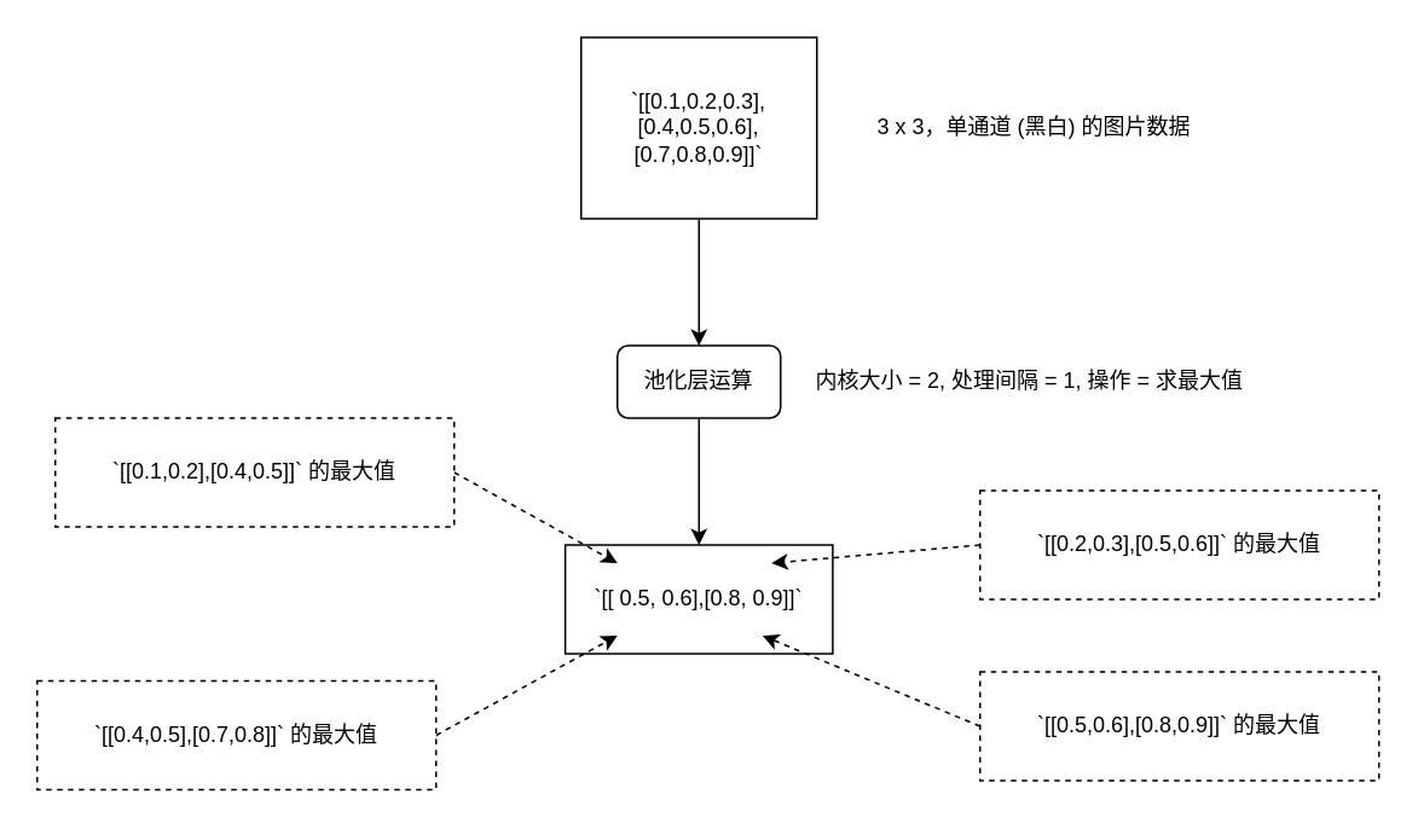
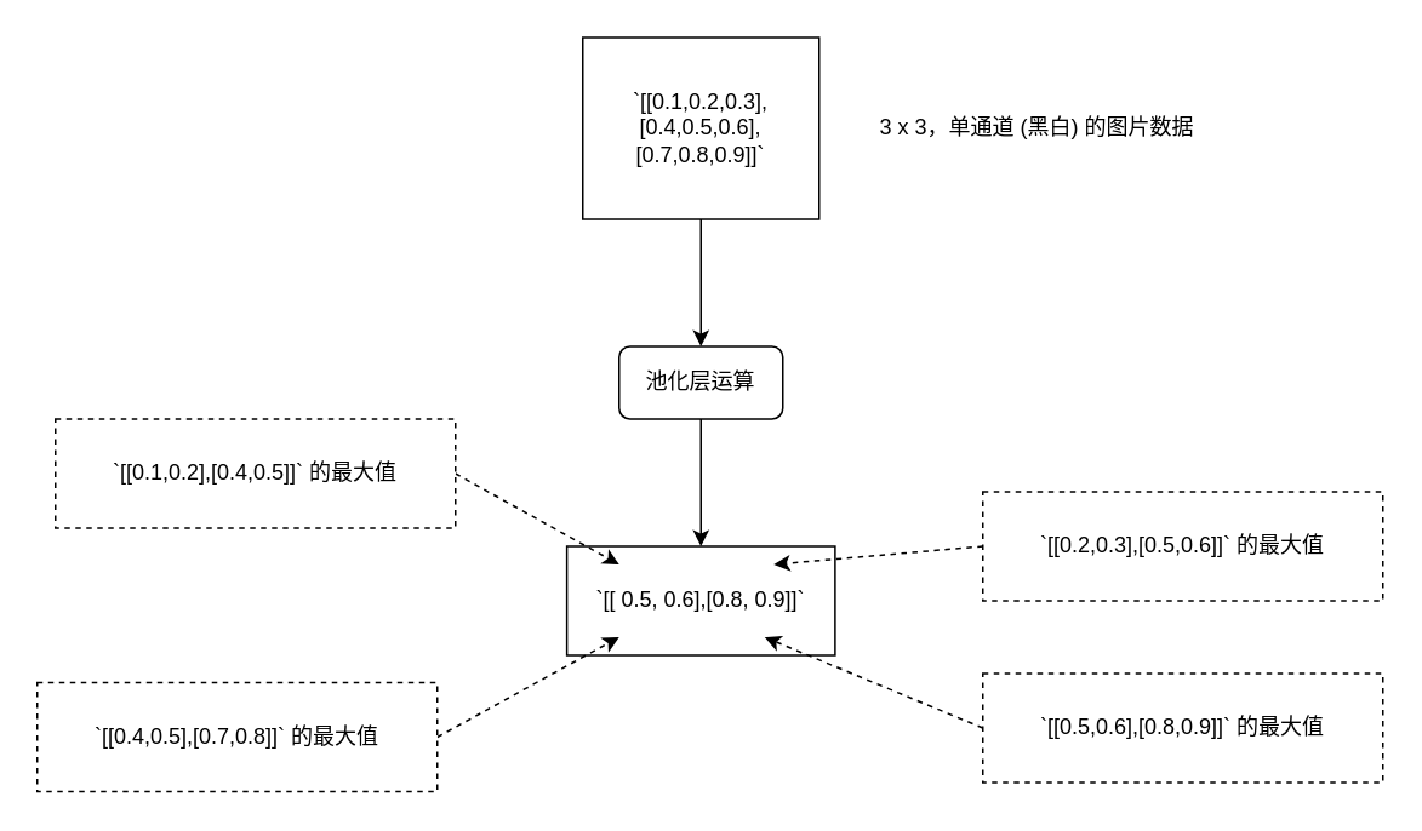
  <mxCell id="0" />
  <mxCell id="1" parent="0" />
  <mxCell id="2" value="`[[ 0.5, 0.6],[0.8, 0.9]]`" style="rounded=0;whiteSpace=wrap;html=1;" vertex="1" parent="1"><mxGeometry x="311.25" y="300" width="147.5" height="60" as="geometry" /></mxCell>
  <mxCell id="3" style="rounded=0;orthogonalLoop=1;jettySize=auto;html=1;exitX=0.5;exitY=1;exitDx=0;exitDy=0;entryX=0.5;entryY=0;entryDx=0;entryDy=0;" edge="1" parent="1" source="4" target="7"><mxGeometry relative="1" as="geometry" /></mxCell>
  <mxCell id="4" value="`[[0.1,0.2,0.3],[0.4,0.5,0.6],[0.7,0.8,0.9]]`" style="rounded=0;whiteSpace=wrap;html=1;" vertex="1" parent="1"><mxGeometry x="320" y="20" width="130" height="100" as="geometry" /></mxCell>
  <mxCell id="5" value="3 x 3，单通道 (黑白) 的图片数据" style="text;html=1;strokeColor=none;fillColor=none;align=center;verticalAlign=middle;whiteSpace=wrap;rounded=0;" vertex="1" parent="1"><mxGeometry x="475" y="60" width="190" height="20" as="geometry" /></mxCell>
  <mxCell id="6" style="edgeStyle=none;rounded=0;orthogonalLoop=1;jettySize=auto;html=1;exitX=0.5;exitY=1;exitDx=0;exitDy=0;entryX=0.5;entryY=0;entryDx=0;entryDy=0;" edge="1" parent="1" source="7" target="2"><mxGeometry relative="1" as="geometry" /></mxCell>
  <mxCell id="7" value="池化层运算" style="rounded=1;whiteSpace=wrap;html=1;" vertex="1" parent="1"><mxGeometry x="340" y="190" width="90" height="40" as="geometry" /></mxCell>
- <mxCell id="8" value="内核大小 = 2, 处理间隔 = 1, 操作 = 求最大值" style="text;html=1;strokeColor=none;fillColor=none;align=center;verticalAlign=middle;whiteSpace=wrap;rounded=0;" vertex="1" parent="1"><mxGeometry x="435" y="200" width="265" height="20" as="geometry" /></mxCell>
  <mxCell id="9" style="edgeStyle=none;rounded=0;orthogonalLoop=1;jettySize=auto;html=1;exitX=1;exitY=0.5;exitDx=0;exitDy=0;dashed=1;entryX=0.25;entryY=0;entryDx=0;entryDy=0;" edge="1" parent="1" source="10"><mxGeometry relative="1" as="geometry"><mxPoint x="340" y="310" as="targetPoint" /></mxGeometry></mxCell>
  <mxCell id="10" value="&lt;span style=&quot;white-space: normal&quot;&gt;`[[0.1,0.2],[0.4,0.5]]`&amp;nbsp;&lt;/span&gt;的最大值" style="rounded=0;whiteSpace=wrap;html=1;strokeColor=#000000;dashed=1;" vertex="1" parent="1"><mxGeometry y="230" width="220" height="60" as="geometry" x="30" /></mxCell>
  <mxCell id="11" style="edgeStyle=none;rounded=0;orthogonalLoop=1;jettySize=auto;html=1;exitX=1;exitY=0.5;exitDx=0;exitDy=0;entryX=0.25;entryY=1;entryDx=0;entryDy=0;dashed=1;" edge="1" parent="1" source="12"><mxGeometry relative="1" as="geometry"><mxPoint x="250" y="380" as="sourcePoint" /><mxPoint x="340" y="350" as="targetPoint" /></mxGeometry></mxCell>
  <mxCell id="12" value="&lt;span style=&quot;white-space: normal&quot;&gt;`[[0.4,0.5],[0.7,0.8]]`&amp;nbsp;&lt;/span&gt;的最大值" style="rounded=0;whiteSpace=wrap;html=1;strokeColor=#000000;dashed=1;" vertex="1" parent="1"><mxGeometry x="20" y="375" width="220" height="60" as="geometry" /></mxCell>
  <mxCell id="13" style="edgeStyle=none;rounded=0;orthogonalLoop=1;jettySize=auto;html=1;exitX=0;exitY=0.5;exitDx=0;exitDy=0;dashed=1;entryX=0.75;entryY=0;entryDx=0;entryDy=0;" edge="1" parent="1" source="14"><mxGeometry relative="1" as="geometry"><mxPoint x="425" y="310" as="targetPoint" /></mxGeometry></mxCell>
  <mxCell id="14" value="&lt;span style=&quot;white-space: normal&quot;&gt;`[[0.2,0.3],[0.5,0.6]]`&amp;nbsp;&lt;/span&gt;的最大值" style="rounded=0;whiteSpace=wrap;html=1;strokeColor=#000000;dashed=1;" vertex="1" parent="1"><mxGeometry x="540" y="270" width="220" height="60" as="geometry" /></mxCell>
  <mxCell id="15" style="edgeStyle=none;rounded=0;orthogonalLoop=1;jettySize=auto;html=1;exitX=0;exitY=0.5;exitDx=0;exitDy=0;entryX=0.75;entryY=1;entryDx=0;entryDy=0;dashed=1;" edge="1" parent="1" source="16"><mxGeometry relative="1" as="geometry"><mxPoint x="420" y="350" as="targetPoint" /></mxGeometry></mxCell>
  <mxCell id="16" value="&lt;span style=&quot;white-space: normal&quot;&gt;`[[0.5,0.6],[0.8,0.9]]`&amp;nbsp;&lt;/span&gt;的最大值" style="rounded=0;whiteSpace=wrap;html=1;strokeColor=#000000;dashed=1;" vertex="1" parent="1"><mxGeometry x="540" y="370" width="220" height="60" as="geometry" /></mxCell>
